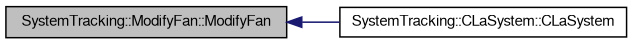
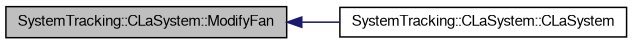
  digraph {
    rankdir=LR
    node [color=black fontname=FreeSans fontsize=10 shape=record style=filled]
-   n1 [fillcolor=grey75 fontcolor=black height=0.2 label="SystemTracking::ModifyFan::ModifyFan" width=0.4]
+   n1 [fillcolor=grey75 fontcolor=black height=0.2 label="SystemTracking::CLaSystem::ModifyFan" width=0.4]
    n2 [fillcolor=white height=0.2 label="SystemTracking::CLaSystem::CLaSystem" width=0.4]
    n1 -> n2 [color=midnightblue dir=back fontname=FreeSans fontsize=10 labelfontname=FreeSans labelfontsize=10 style=solid]
  }
